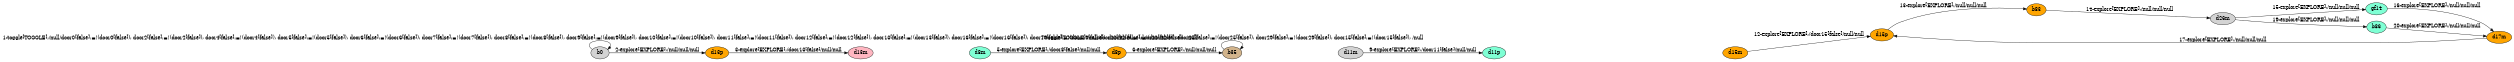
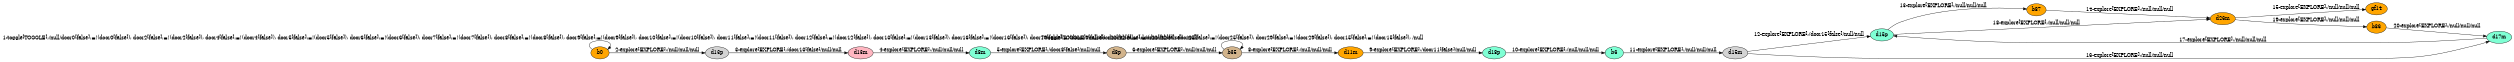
  digraph {
    rankdir=LR
    node [fillcolor=orange style=filled]
-   b0 [fillcolor=lightgrey]
-   d13p
+   b0
+   d13p [fillcolor=lightgrey]
    d13m [fillcolor=lightpink]
    d8m [fillcolor=aquamarine]
-   d8p
+   d8p [fillcolor=tan]
    b35 [fillcolor=tan]
-   d11m [fillcolor=lightgrey]
-   d11p [fillcolor=aquamarine]
-   d15m
-   d15p
-   b87 [label=b83]
-   d26m [fillcolor=lightgrey]
-   gf14 [fillcolor=aquamarine]
-   b86 [fillcolor=aquamarine]
-   d17m
+   d11m
+   d11p [fillcolor=aquamarine label=d18p]
+   b6 [fillcolor=aquamarine]
+   d15m [fillcolor=lightgrey]
+   d15p [fillcolor=aquamarine]
+   b87
+   d26m
+   gf14
+   b86
+   d17m [fillcolor=aquamarine]
    b0 -> b0 [label="1-toggle[TOGGLE];/null/door0[false]:=!(door0[false]); door2[false]:=!(door2[false]); door4[false]:=!(door4[false]); door5[false]:=!(door5[false]); door6[false]:=!(door6[false]); door7[false]:=!(door7[false]); door8[false]:=!(door8[false]); door9[false]:=!(door9[false]); door10[false]:=!(door10[false]); door11[false]:=!(door11[false]); door12[false]:=!(door12[false]); door13[false]:=!(door13[false]); door16[false]:=!(door16[false]); door19[false]:=!(door19[false]); door22[false]:=!(door22[false]); /null"]
    b0 -> d13p [label="2-explore[EXPLORE];/null/null/null"]
    d13p -> d13m [label="3-explore[EXPLORE];/door13[false]/null/null"]
+   d13m -> d8m [label="4-explore[EXPLORE];/null/null/null"]
    d8m -> d8p [label="5-explore[EXPLORE];/door8[false]/null/null"]
    d8p -> b35 [label="6-explore[EXPLORE];/null/null/null"]
    b35 -> b35 [label="7-toggle[TOGGLE];/null/door22[false]:=!(door22[false]); door25[false]:=!(door25[false]); door29[false]:=!(door29[false]); door15[false]:=!(door15[false]); /null"]
+   b35 -> d11m [label="8-explore[EXPLORE];/null/null/null"]
    d11m -> d11p [label="9-explore[EXPLORE];/door11[false]/null/null"]
+   d11p -> b6 [label="10-explore[EXPLORE];/null/null/null"]
+   b6 -> d15m [label="11-explore[EXPLORE];/null/null/null"]
    d15m -> d15p [label="12-explore[EXPLORE];/door15[false]/null/null"]
    d15p -> b87 [label="13-explore[EXPLORE];/null/null/null"]
+   d15p -> d26m [label="18-explore[EXPLORE];/null/null/null"]
    b87 -> d26m [label="14-explore[EXPLORE];/null/null/null"]
    d26m -> gf14 [label="15-explore[EXPLORE];/null/null/null"]
    d26m -> b86 [label="19-explore[EXPLORE];/null/null/null"]
-   gf14 -> d17m [label="16-explore[EXPLORE];/null/null/null"]
+   d15m -> d17m [label="16-explore[EXPLORE];/null/null/null"]
    b86 -> d17m [label="20-explore[EXPLORE];/null/null/null"]
    d17m -> d15p [label="17-explore[EXPLORE];/null/null/null"]
  }
